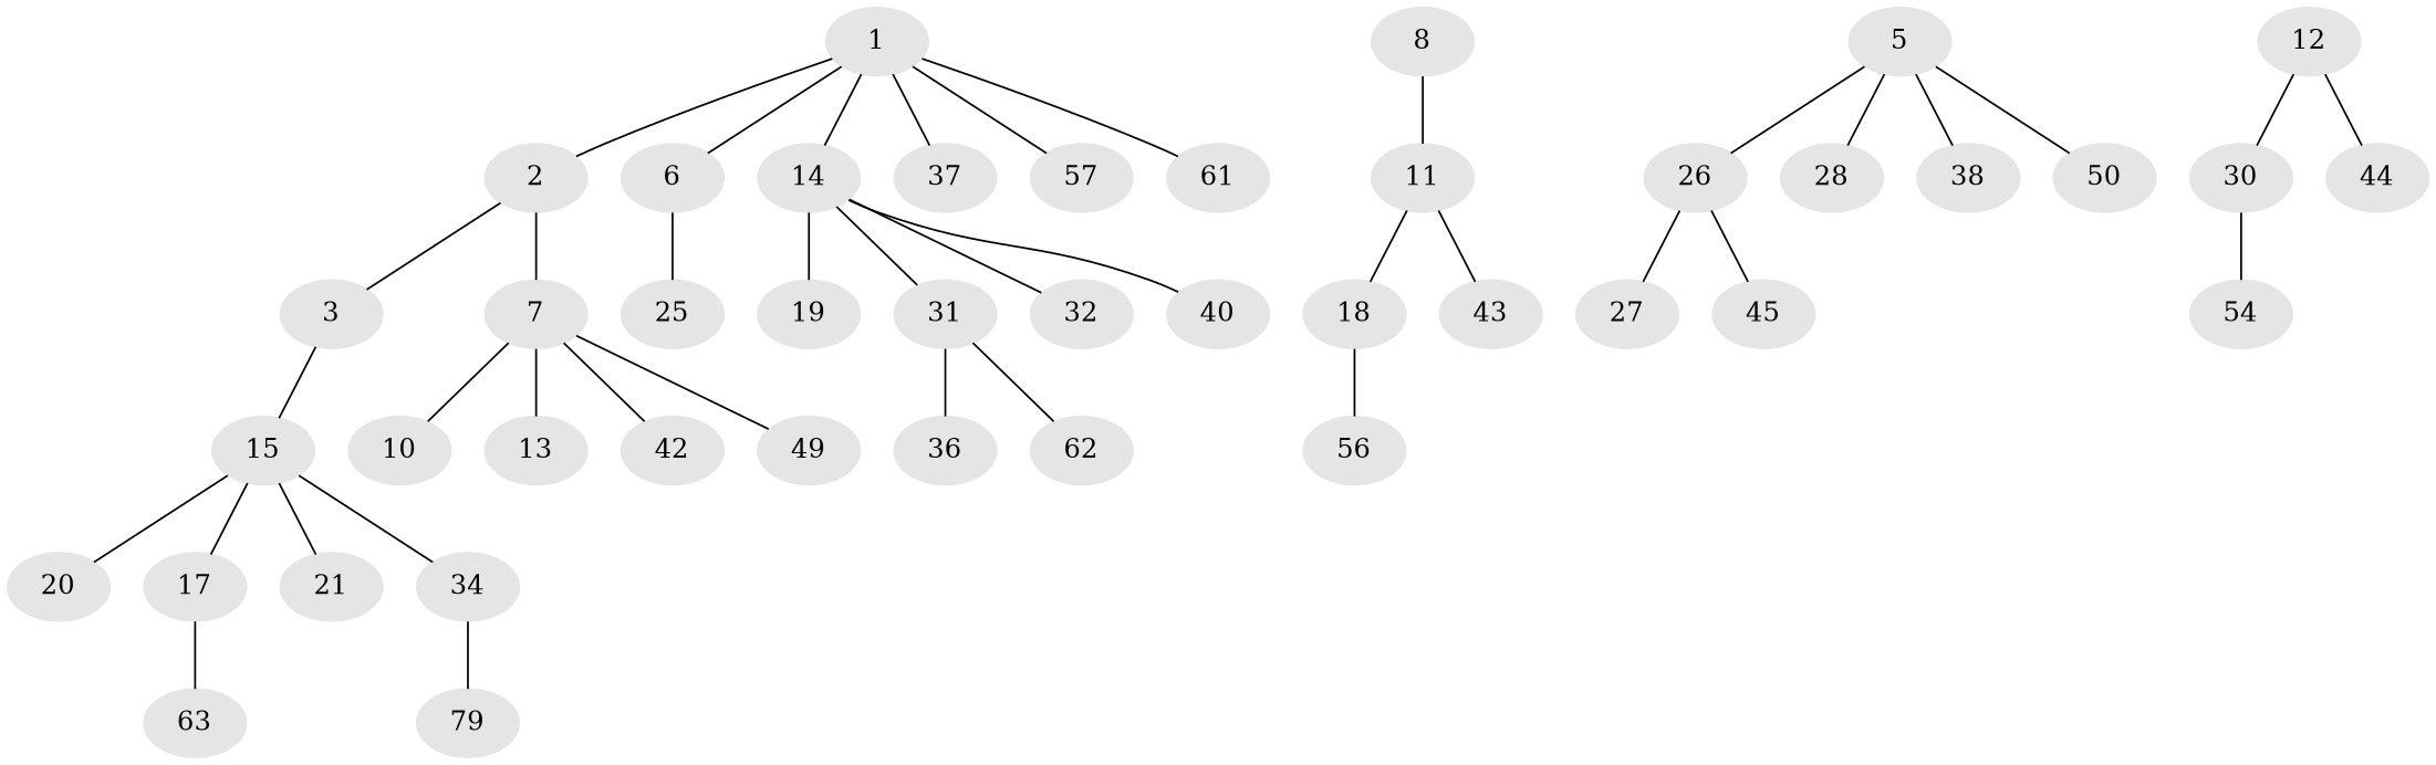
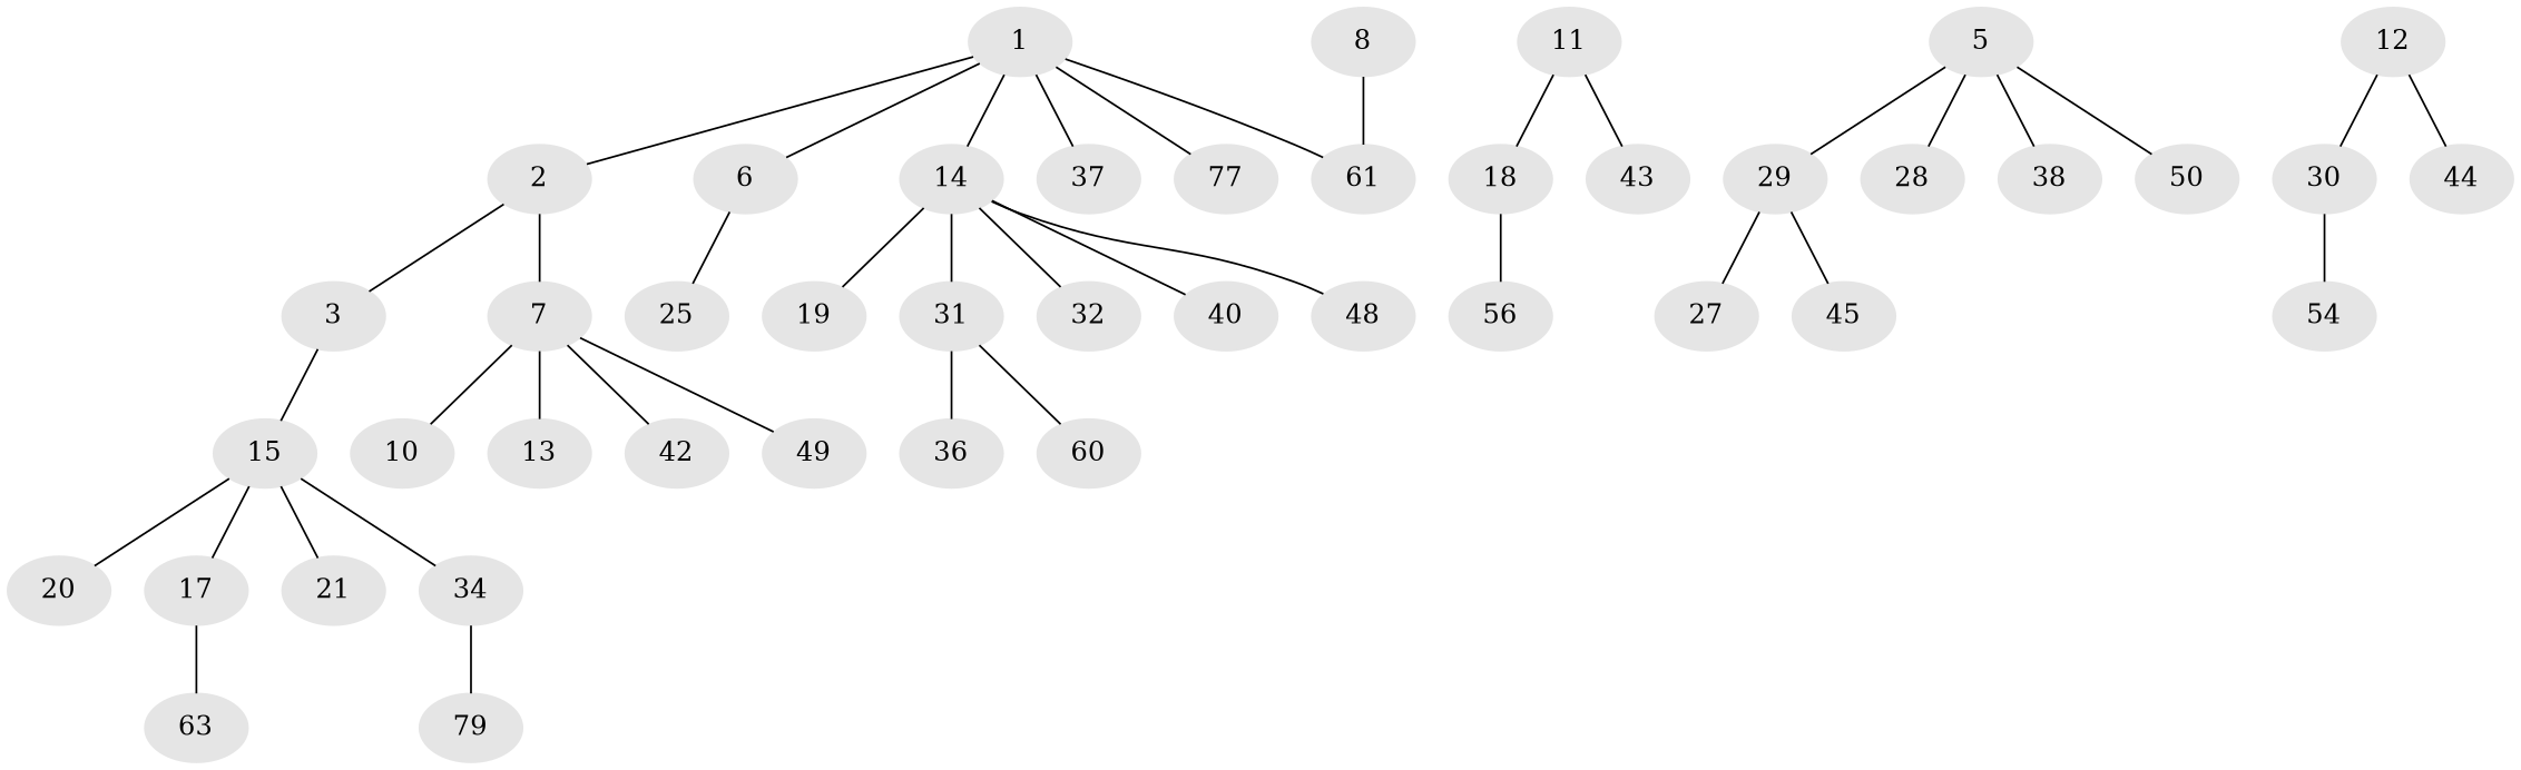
  graph {
    node [color=gray90 style=filled]
    1 [super="+24"]
    2 [super="+4"]
    6
    14 [super="+39"]
    37
-   57
+   57 [label=77]
    61
    3 [super="+51"]
    7 [super="+35"]
    25
    19 [super="+22"]
    31 [super="+62"]
    32
    40
+   48
    15 [super="+29"]
    10
    13
    42
    49
    11 [super="+46"]
    8
    5 [super="+9"]
-   26 [super="+47"]
+   26 [super="+47" label=29]
    28
    38
    50
    20
    17 [super="+58"]
    21 [super="+55"]
    34 [super="+41"]
    27
    45
    18
    43
    12 [super="+16"]
    30 [super="+63"]
    44
    56
    54
    36 [super="+53"]
-   60 [label=62]
+   60
    n43 [label=63]
    n44 [label=79]
    1 -- 2
    1 -- 6
    1 -- 14
    1 -- 37
    1 -- 57
    1 -- 61
    2 -- 3
    2 -- 7
    6 -- 25
    14 -- 19
    14 -- 31
    14 -- 32
    14 -- 40
+   14 -- 48
    3 -- 15
    7 -- 10
    7 -- 13
    7 -- 42
    7 -- 49
    31 -- 36
    31 -- 60
    15 -- 20
    15 -- 17
    15 -- 21
    15 -- 34
    11 -- 18
    11 -- 43
-   8 -- 11
+   8 -- 61
    5 -- 26
    5 -- 28
    5 -- 38
    5 -- 50
    26 -- 27
    26 -- 45
    17 -- n43
    34 -- n44
    18 -- 56
    12 -- 30
    12 -- 44
    30 -- 54
  }
